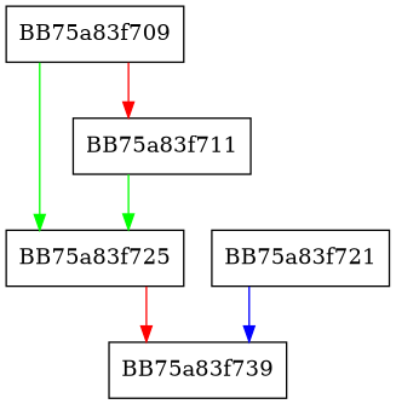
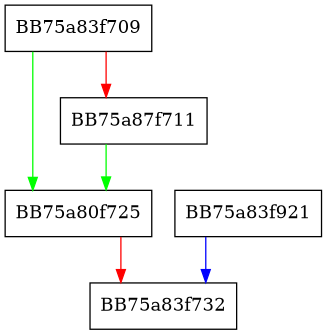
  digraph {
    splines=ortho
    node [shape=box]
    edge [color=green]
    n1 [label=BB75a83f709]
-   BB75a83f725
-   BB75a83f711
-   BB75a83f732 [label=BB75a83f739]
-   BB75a83f721
+   BB75a83f725 [label=BB75a80f725]
+   BB75a83f711 [label=BB75a87f711]
+   BB75a83f732
+   BB75a83f721 [label=BB75a83f921]
    n1 -> BB75a83f725
    n1 -> BB75a83f711 [color=red]
    BB75a83f725 -> BB75a83f732 [color=red]
    BB75a83f711 -> BB75a83f725
    BB75a83f721 -> BB75a83f732 [color=blue]
  }
